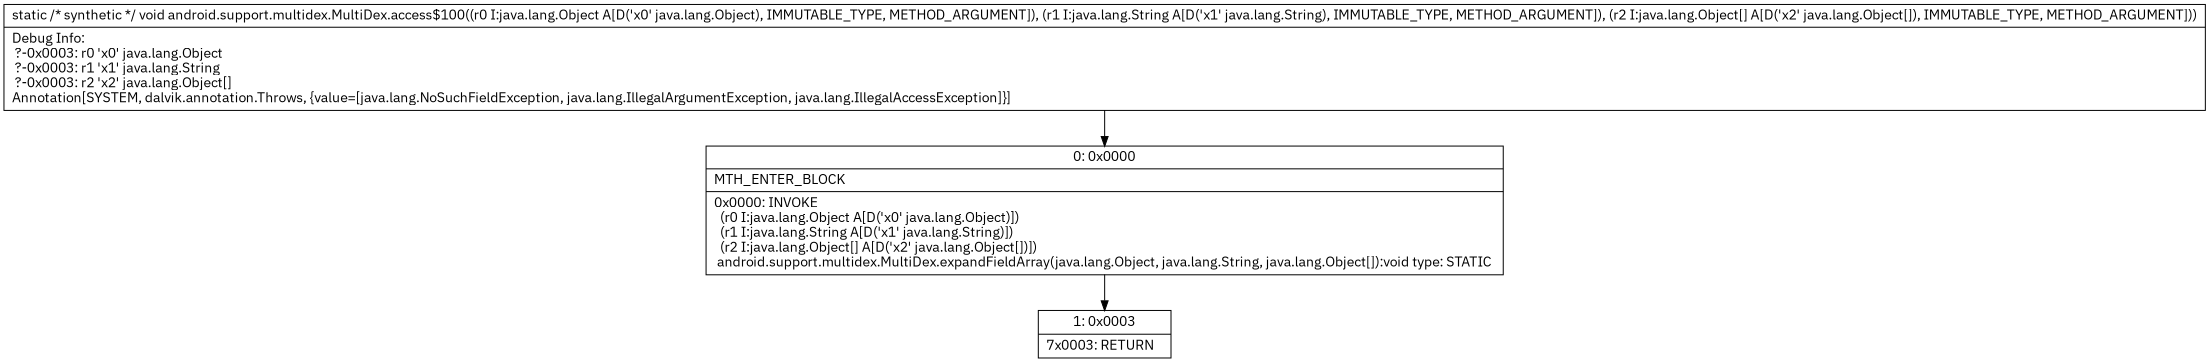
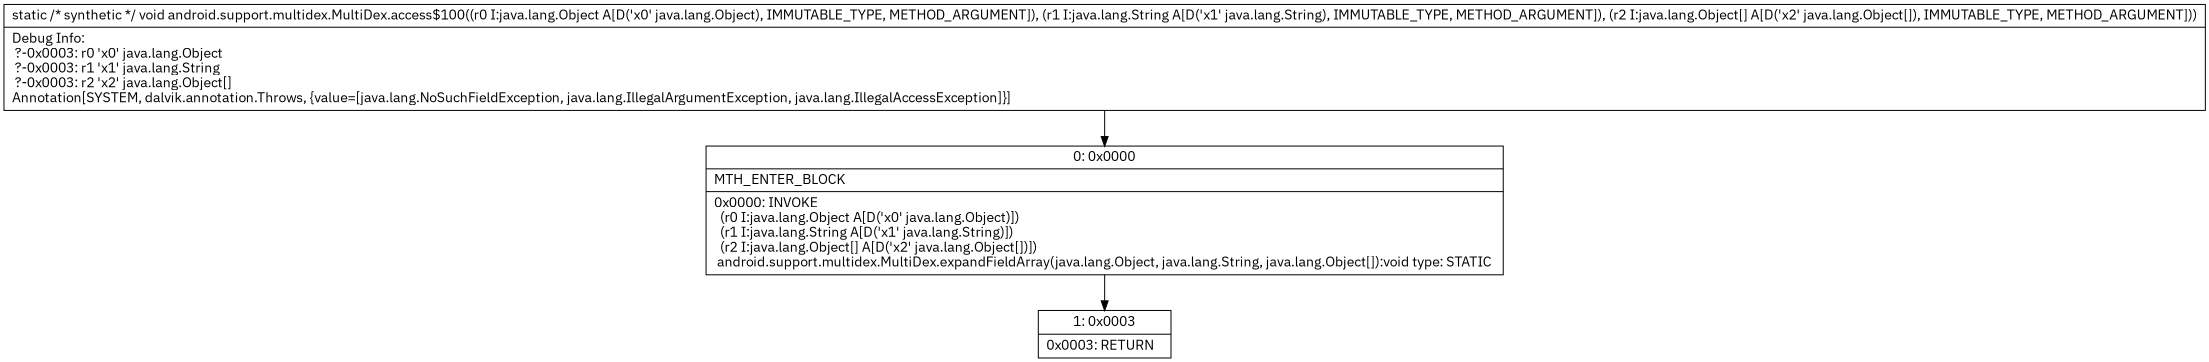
  digraph {
    fontname="IBM Plex Sans"
    node [shape=record fontname="IBM Plex Sans"]
    edge [fontname="IBM Plex Sans"]
    n1 [label="{0\:\ 0x0000|MTH_ENTER_BLOCK\l|0x0000: INVOKE  \l  (r0 I:java.lang.Object A[D('x0' java.lang.Object)])\l  (r1 I:java.lang.String A[D('x1' java.lang.String)])\l  (r2 I:java.lang.Object[] A[D('x2' java.lang.Object[])])\l android.support.multidex.MultiDex.expandFieldArray(java.lang.Object, java.lang.String, java.lang.Object[]):void type: STATIC \l}"]
-   n2 [label="{1\:\ 0x0003|7x0003: RETURN   \l}"]
+   n2 [label="{1\:\ 0x0003|0x0003: RETURN   \l}"]
    n3 [label="{static \/* synthetic *\/ void android.support.multidex.MultiDex.access$100((r0 I:java.lang.Object A[D('x0' java.lang.Object), IMMUTABLE_TYPE, METHOD_ARGUMENT]), (r1 I:java.lang.String A[D('x1' java.lang.String), IMMUTABLE_TYPE, METHOD_ARGUMENT]), (r2 I:java.lang.Object[] A[D('x2' java.lang.Object[]), IMMUTABLE_TYPE, METHOD_ARGUMENT]))  | Debug Info:\l  ?\-0x0003: r0 'x0' java.lang.Object\l  ?\-0x0003: r1 'x1' java.lang.String\l  ?\-0x0003: r2 'x2' java.lang.Object[]\lAnnotation[SYSTEM, dalvik.annotation.Throws, \{value=[java.lang.NoSuchFieldException, java.lang.IllegalArgumentException, java.lang.IllegalAccessException]\}]\l}"]
    n1 -> n2
    n3 -> n1
  }
